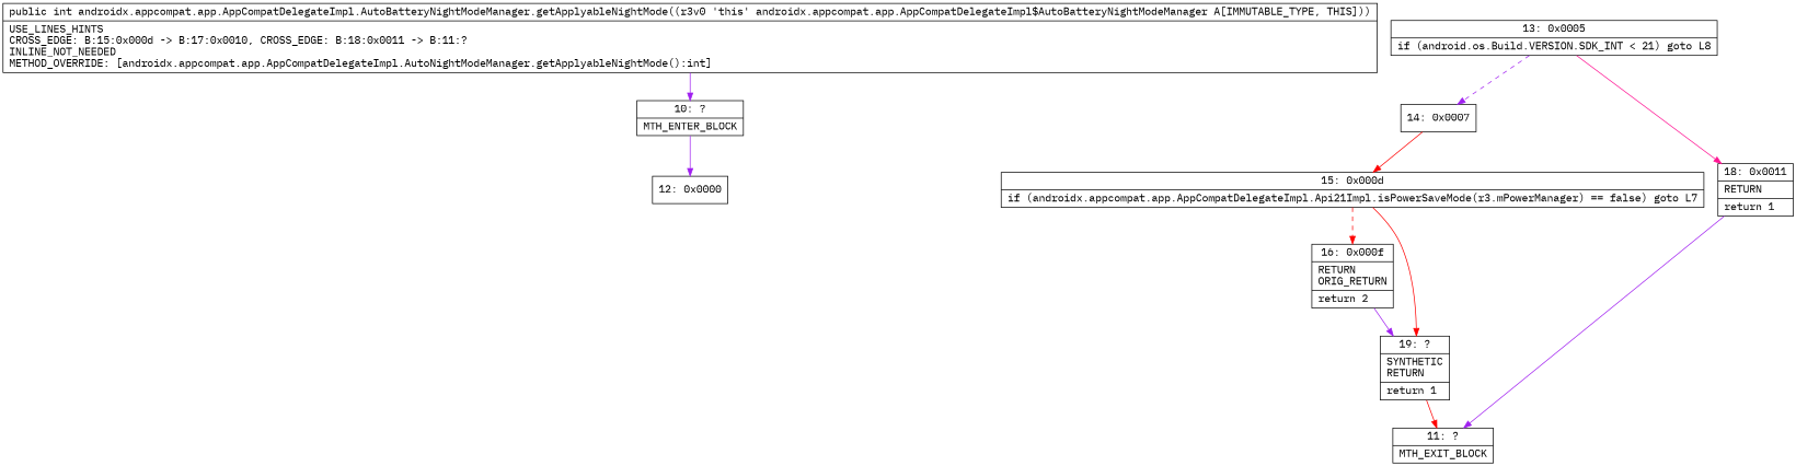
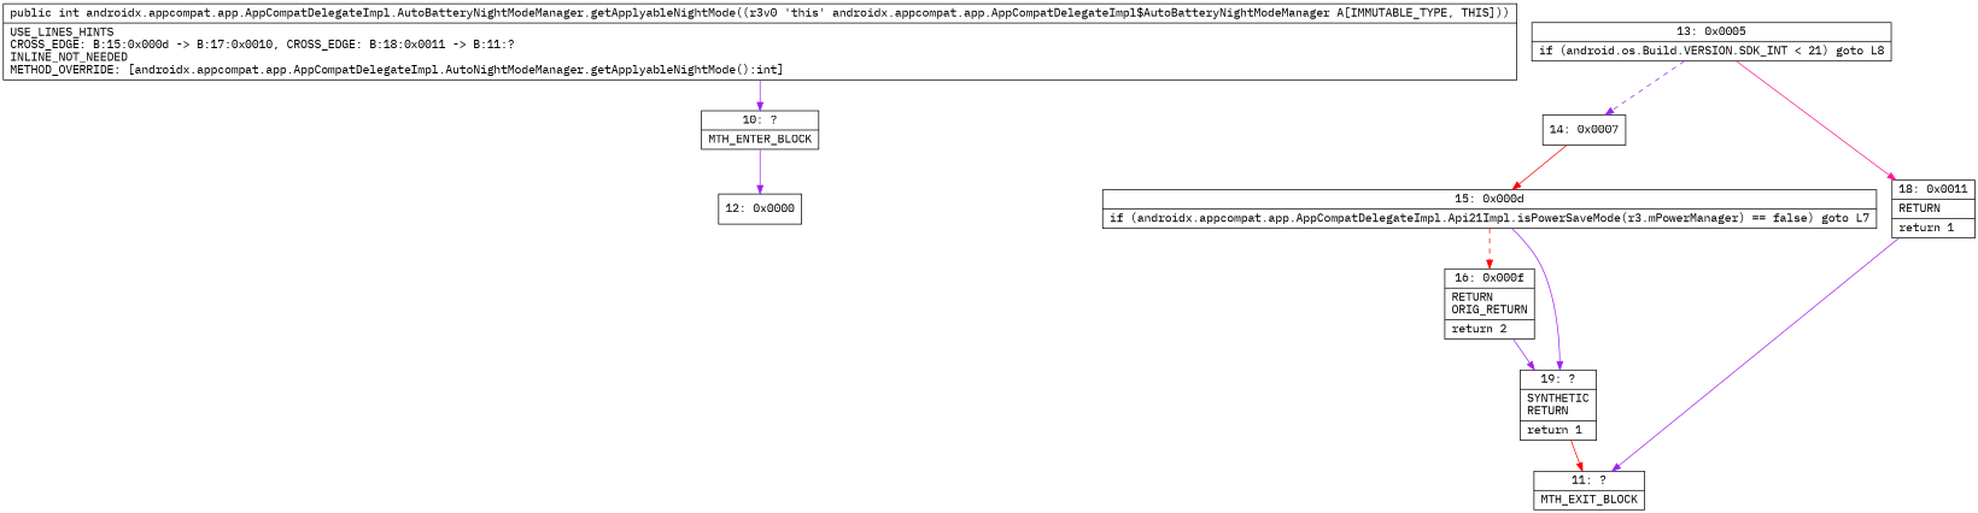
  digraph {
    fontname="IBM Plex Mono"
    node [fontname="IBM Plex Mono" shape=record]
    edge [color=purple fontname="IBM Plex Mono"]
    n1 [label="{10\:\ ?|MTH_ENTER_BLOCK\l}"]
    n2 [label="{12\:\ 0x0000}"]
    n3 [label="{13\:\ 0x0005|if (android.os.Build.VERSION.SDK_INT \< 21) goto L8\l}"]
    n4 [label="{14\:\ 0x0007}"]
    n5 [label="{18\:\ 0x0011|RETURN\l|return 1\l}"]
    n6 [label="{15\:\ 0x000d|if (androidx.appcompat.app.AppCompatDelegateImpl.Api21Impl.isPowerSaveMode(r3.mPowerManager) == false) goto L7\l}"]
    n7 [label="{11\:\ ?|MTH_EXIT_BLOCK\l}"]
    n8 [label="{16\:\ 0x000f|RETURN\lORIG_RETURN\l|return 2\l}"]
    n9 [label="{19\:\ ?|SYNTHETIC\lRETURN\l|return 1\l}"]
    n10 [label="{public int androidx.appcompat.app.AppCompatDelegateImpl.AutoBatteryNightModeManager.getApplyableNightMode((r3v0 'this' androidx.appcompat.app.AppCompatDelegateImpl$AutoBatteryNightModeManager A[IMMUTABLE_TYPE, THIS]))  | USE_LINES_HINTS\lCROSS_EDGE: B:15:0x000d \-\> B:17:0x0010, CROSS_EDGE: B:18:0x0011 \-\> B:11:?\lINLINE_NOT_NEEDED\lMETHOD_OVERRIDE: [androidx.appcompat.app.AppCompatDelegateImpl.AutoNightModeManager.getApplyableNightMode():int]\l}"]
    n1 -> n2
    n3 -> n4 [style=dashed]
    n3 -> n5 [color=deeppink]
    n4 -> n6 [color=red]
    n5 -> n7
    n6 -> n8 [color=red style=dashed]
-   n6 -> n9 [color=red]
+   n6 -> n9
    n8 -> n9
    n9 -> n7 [color=red]
    n10 -> n1
  }
